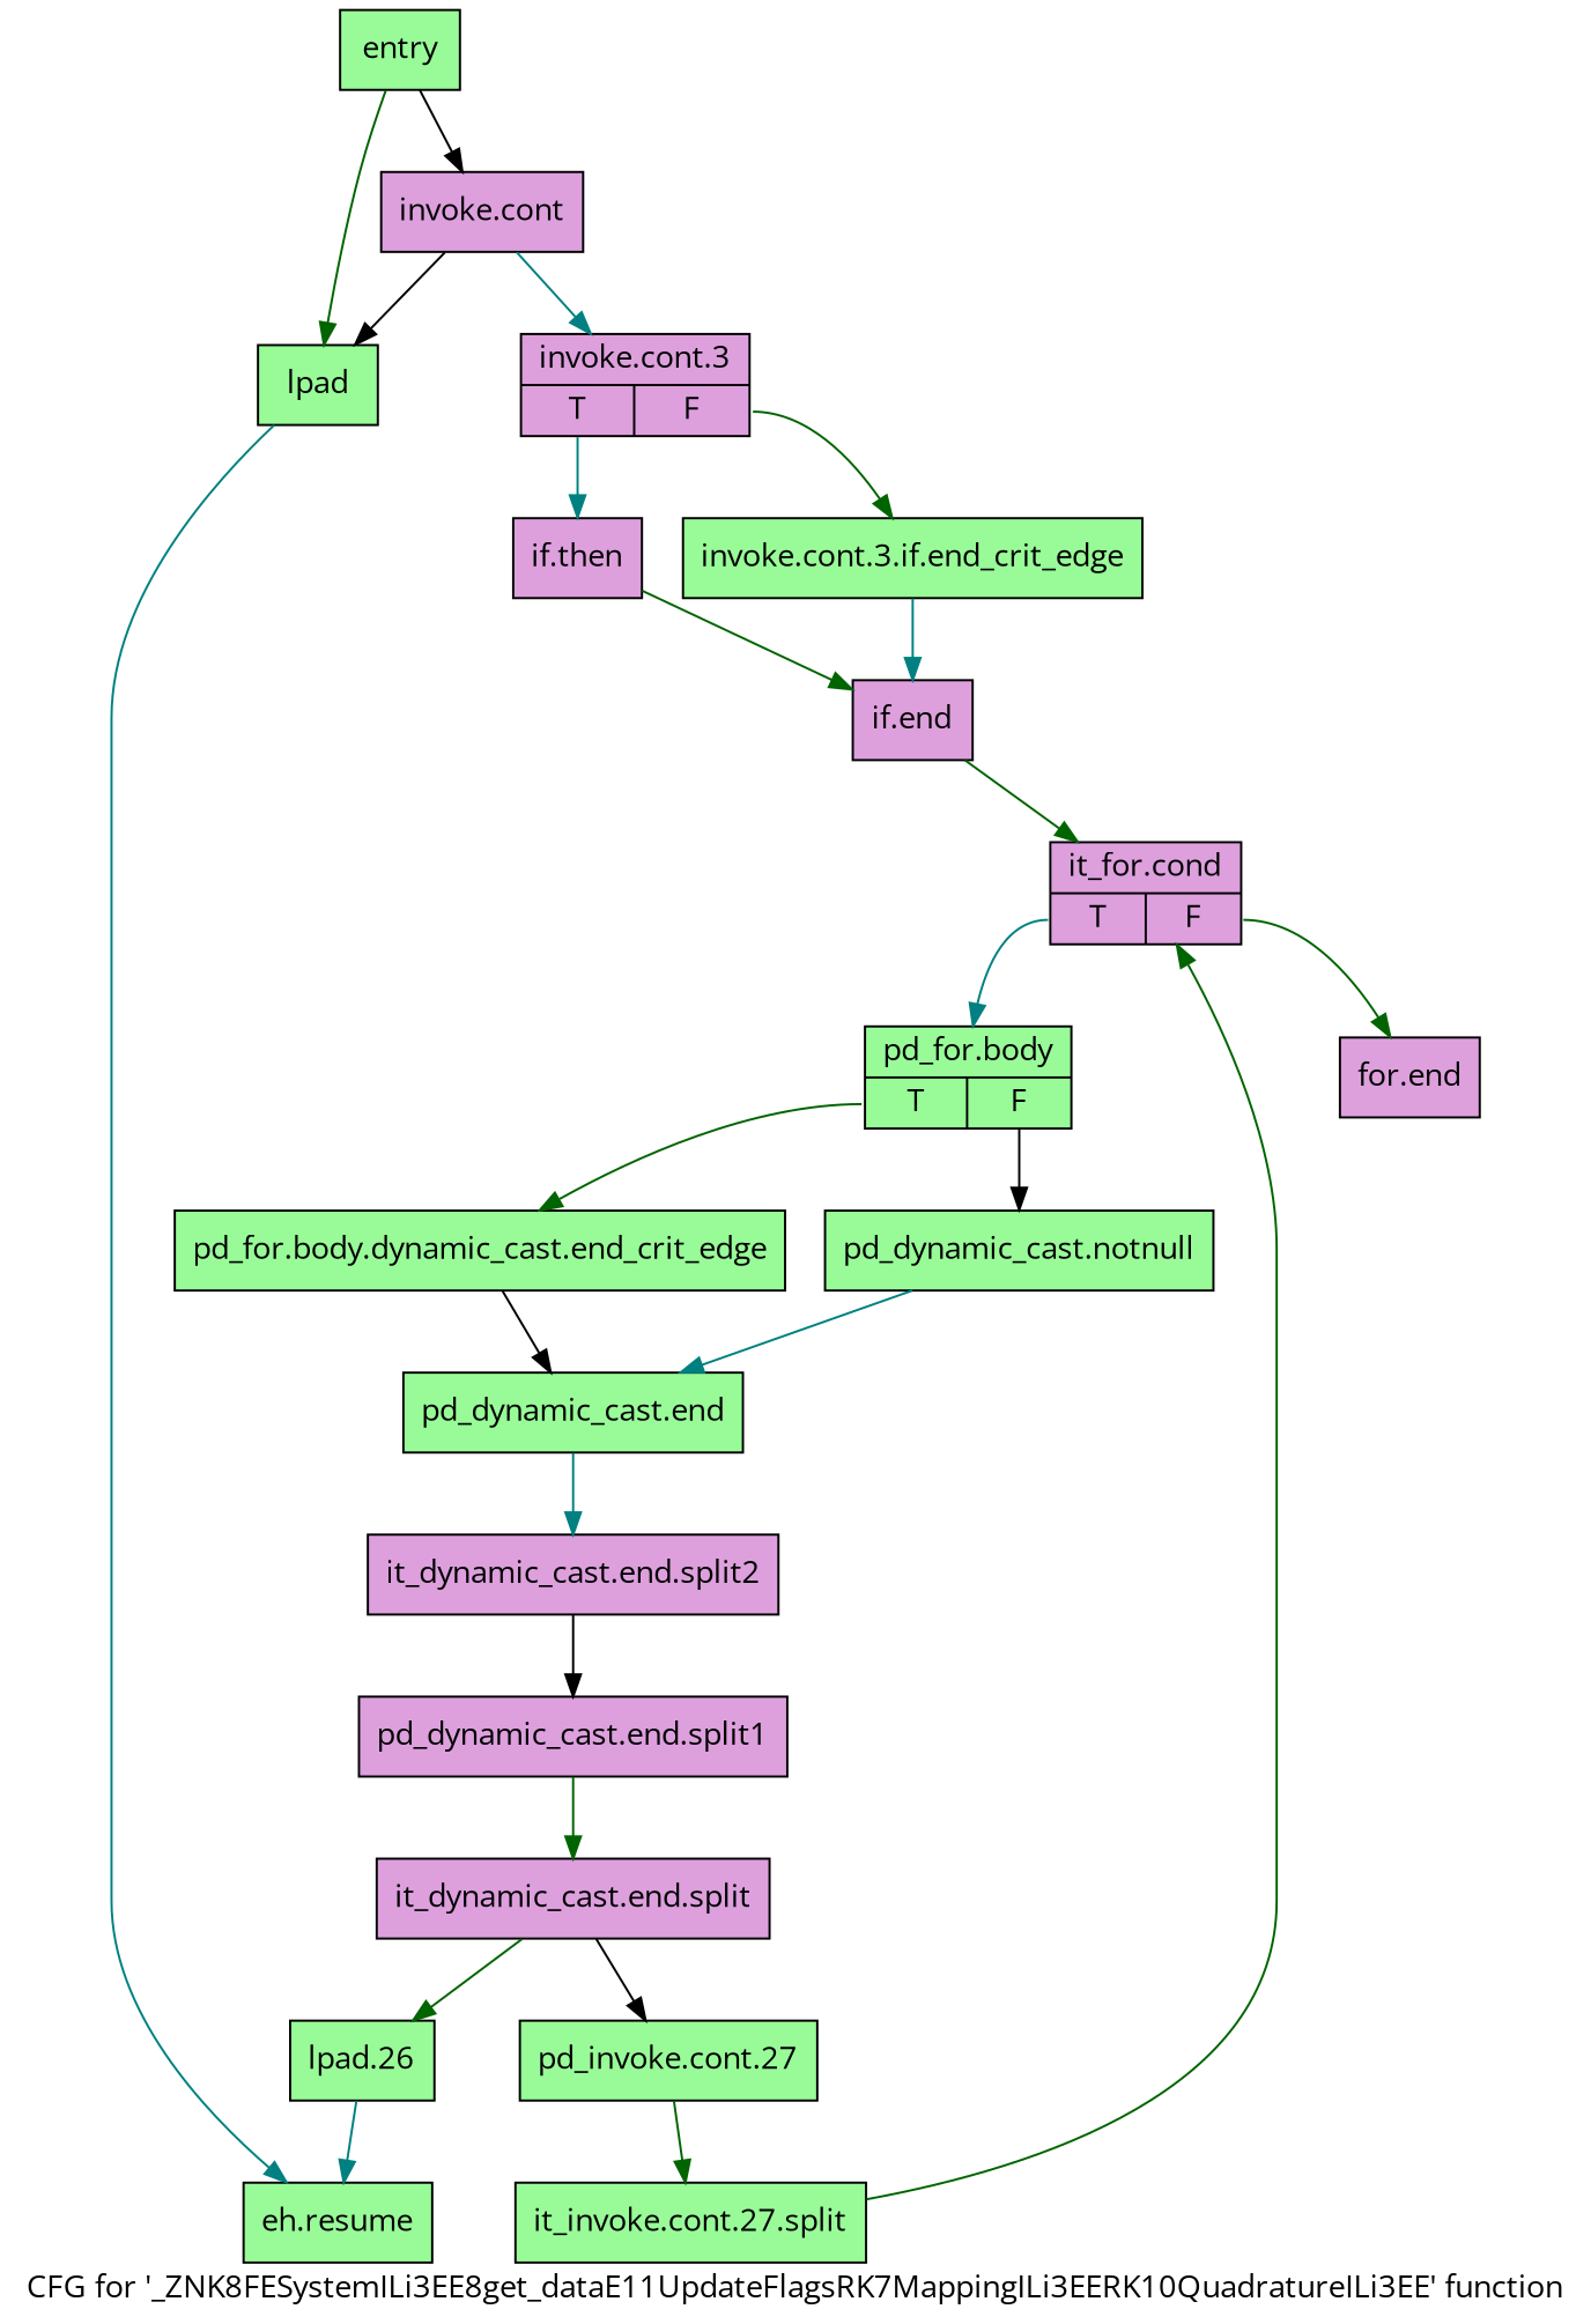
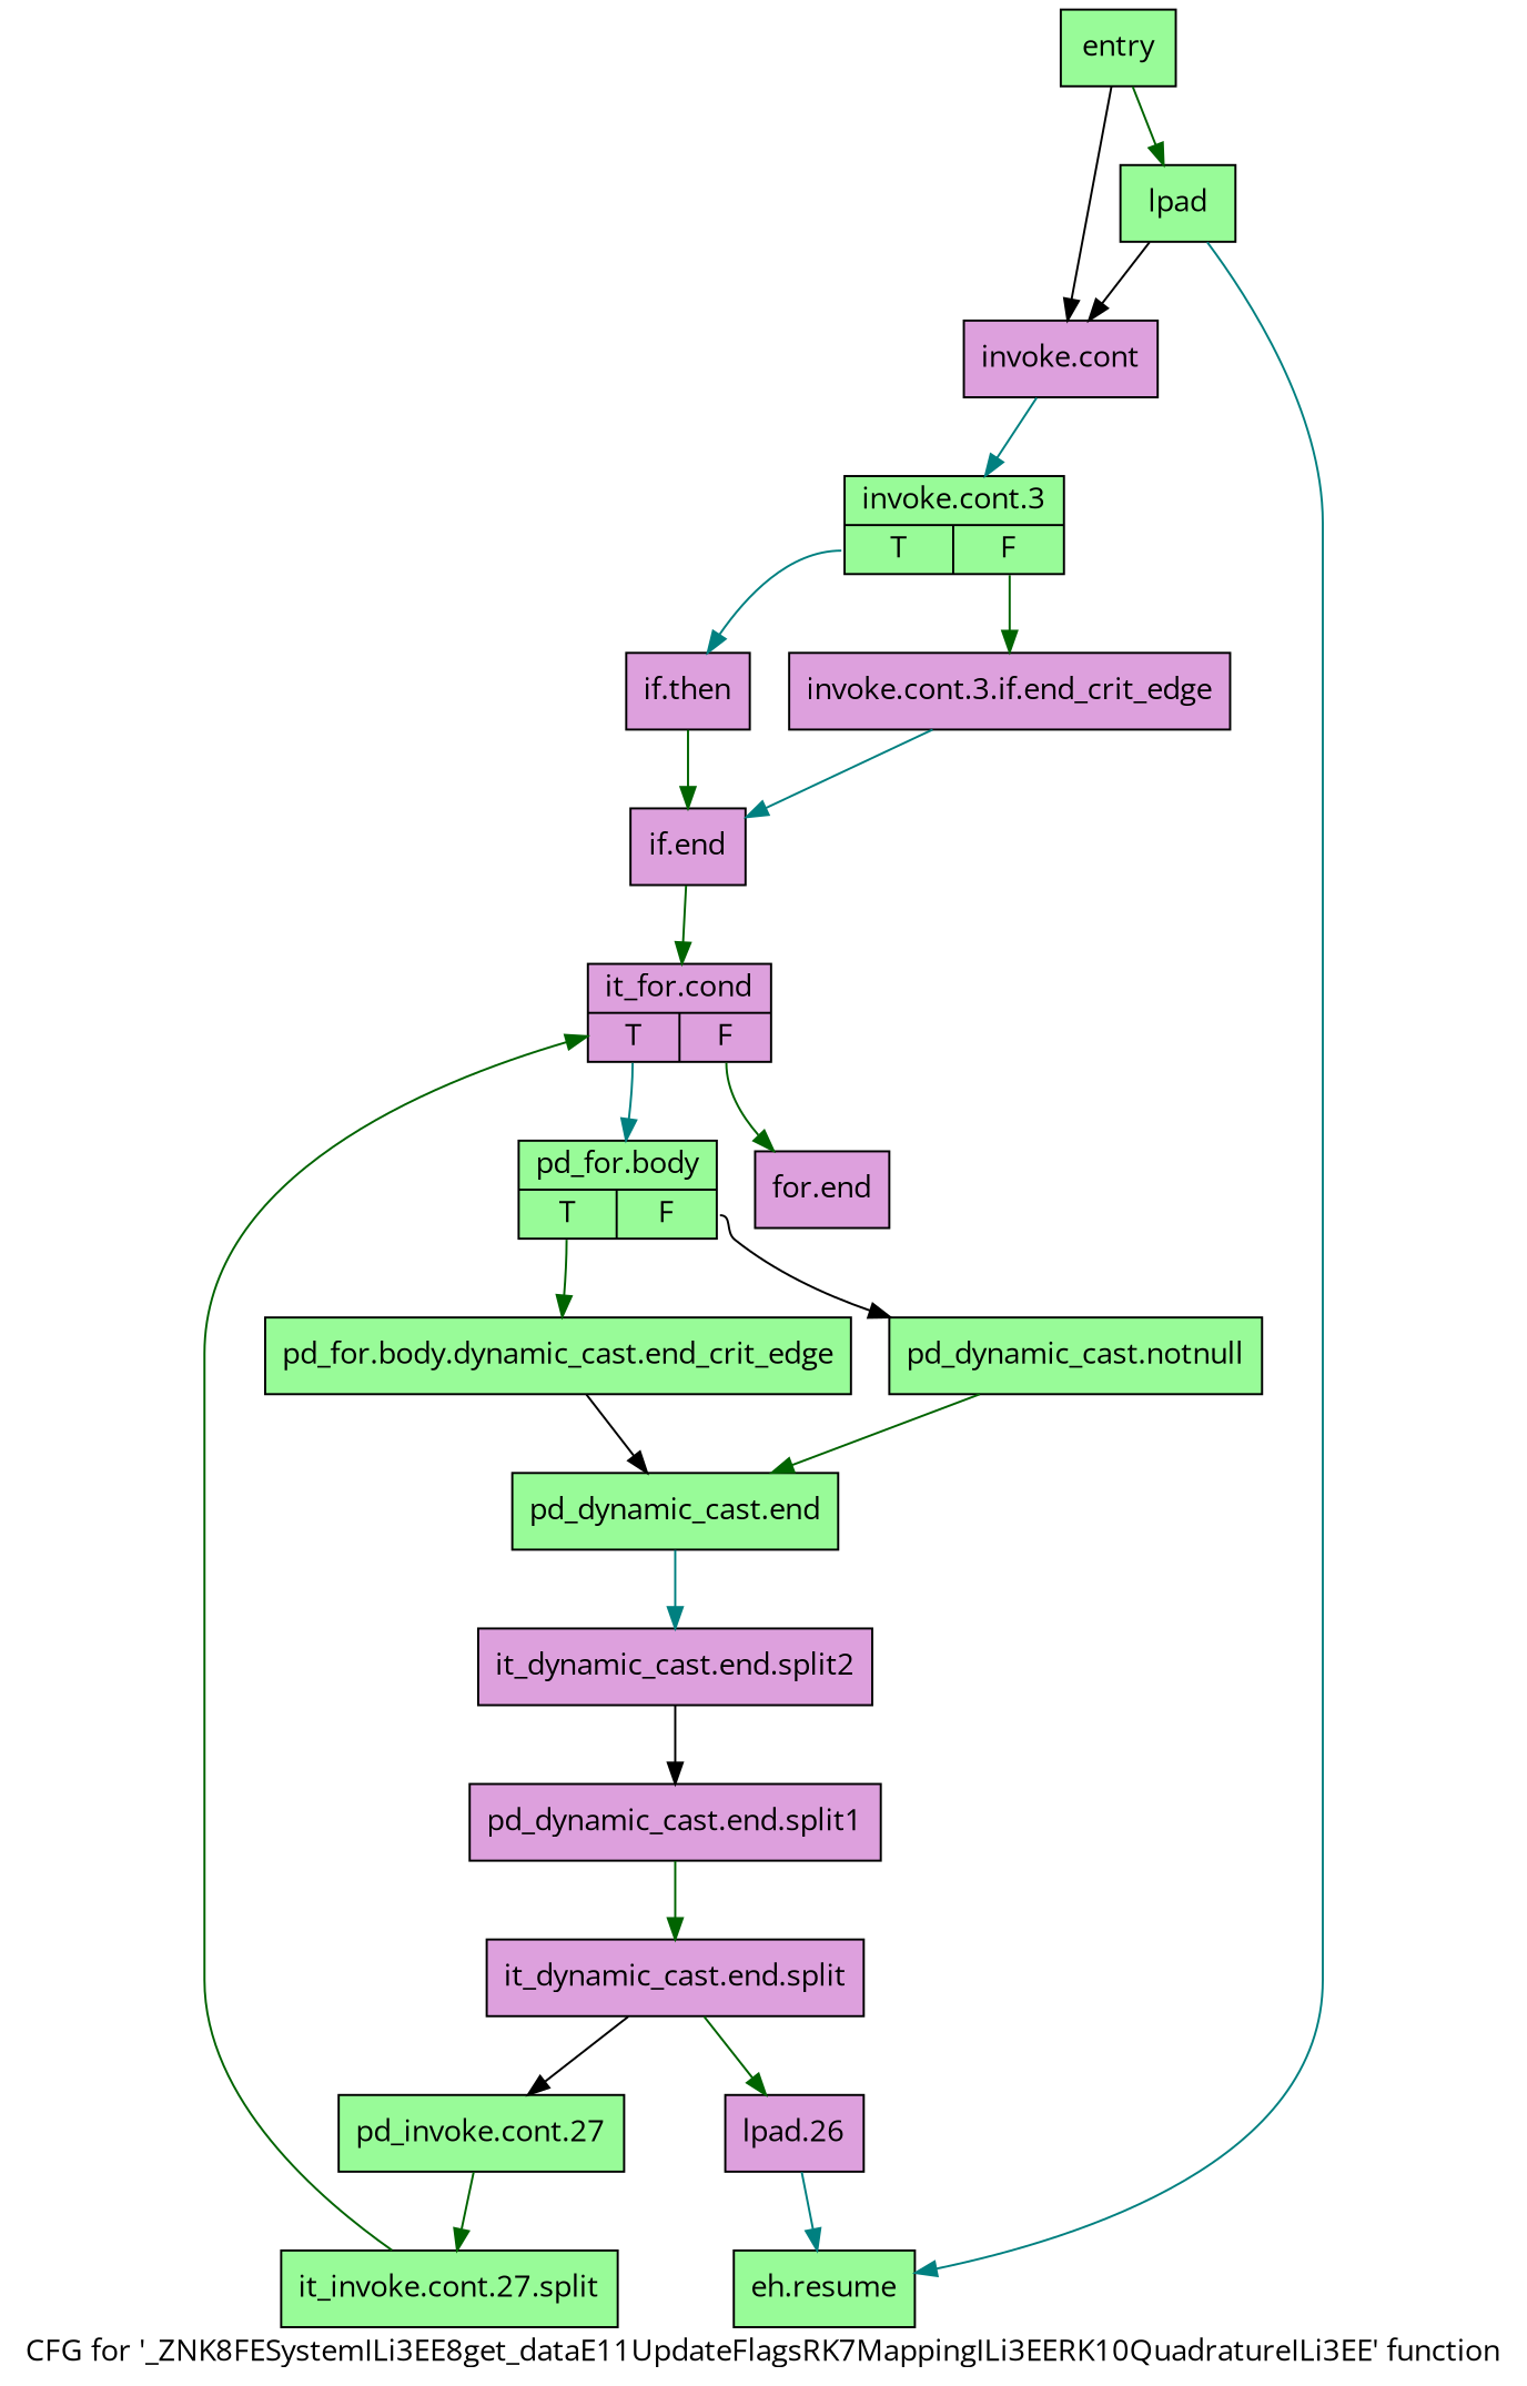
  digraph {
    fontname="Open Sans"
    label="CFG for '_ZNK8FESystemILi3EE8get_dataE11UpdateFlagsRK7MappingILi3EERK10QuadratureILi3EE' function"
    node [fillcolor=plum fontname="Open Sans" shape=record style=filled]
    edge [color=darkgreen fontname="Open Sans"]
    n1 [fillcolor=palegreen label="{entry}"]
    n2 [label="{invoke.cont}"]
    n3 [fillcolor=palegreen label="{lpad}"]
-   n4 [label="{invoke.cont.3|{<s0>T|<s1>F}}"]
+   n4 [fillcolor=palegreen label="{invoke.cont.3|{<s0>T|<s1>F}}"]
    n5 [fillcolor=palegreen label="{eh.resume}"]
    n6 [label="{if.then}"]
-   n7 [fillcolor=palegreen label="{invoke.cont.3.if.end_crit_edge}"]
+   n7 [label="{invoke.cont.3.if.end_crit_edge}"]
    n8 [label="{if.end}"]
    n9 [label="{it_for.cond|{<s0>T|<s1>F}}"]
    n10 [fillcolor=palegreen label="{pd_for.body|{<s0>T|<s1>F}}"]
    n11 [label="{for.end}"]
    n12 [fillcolor=palegreen label="{pd_for.body.dynamic_cast.end_crit_edge}"]
    n13 [fillcolor=palegreen label="{pd_dynamic_cast.notnull}"]
    n14 [fillcolor=palegreen label="{pd_dynamic_cast.end}"]
    n15 [label="{it_dynamic_cast.end.split2}"]
    n16 [label="{pd_dynamic_cast.end.split1}"]
    n17 [label="{it_dynamic_cast.end.split}"]
    n18 [fillcolor=palegreen label="{pd_invoke.cont.27}"]
-   n19 [fillcolor=palegreen label="{lpad.26}"]
+   n19 [label="{lpad.26}"]
    n20 [fillcolor=palegreen label="{it_invoke.cont.27.split}"]
    n1 -> n2 [color=black]
    n1 -> n3
-   n2 -> n3 [color=black]
+   n3 -> n2 [color=black]
    n2 -> n4 [color=teal]
    n3 -> n5 [color=teal]
    n4 -> n6 [color=teal tailport=s0]
    n4 -> n7 [tailport=s1]
    n6 -> n8
    n7 -> n8 [color=teal]
    n8 -> n9
    n9 -> n10 [color=teal tailport=s0]
    n9 -> n11 [tailport=s1]
    n10 -> n12 [tailport=s0]
    n10 -> n13 [color=black tailport=s1]
    n12 -> n14 [color=black]
-   n13 -> n14 [color=teal]
+   n13 -> n14
    n14 -> n15 [color=teal]
    n15 -> n16 [color=black]
    n16 -> n17
    n17 -> n18 [color=black]
    n17 -> n19
    n18 -> n20
    n19 -> n5 [color=teal]
    n20 -> n9
  }
